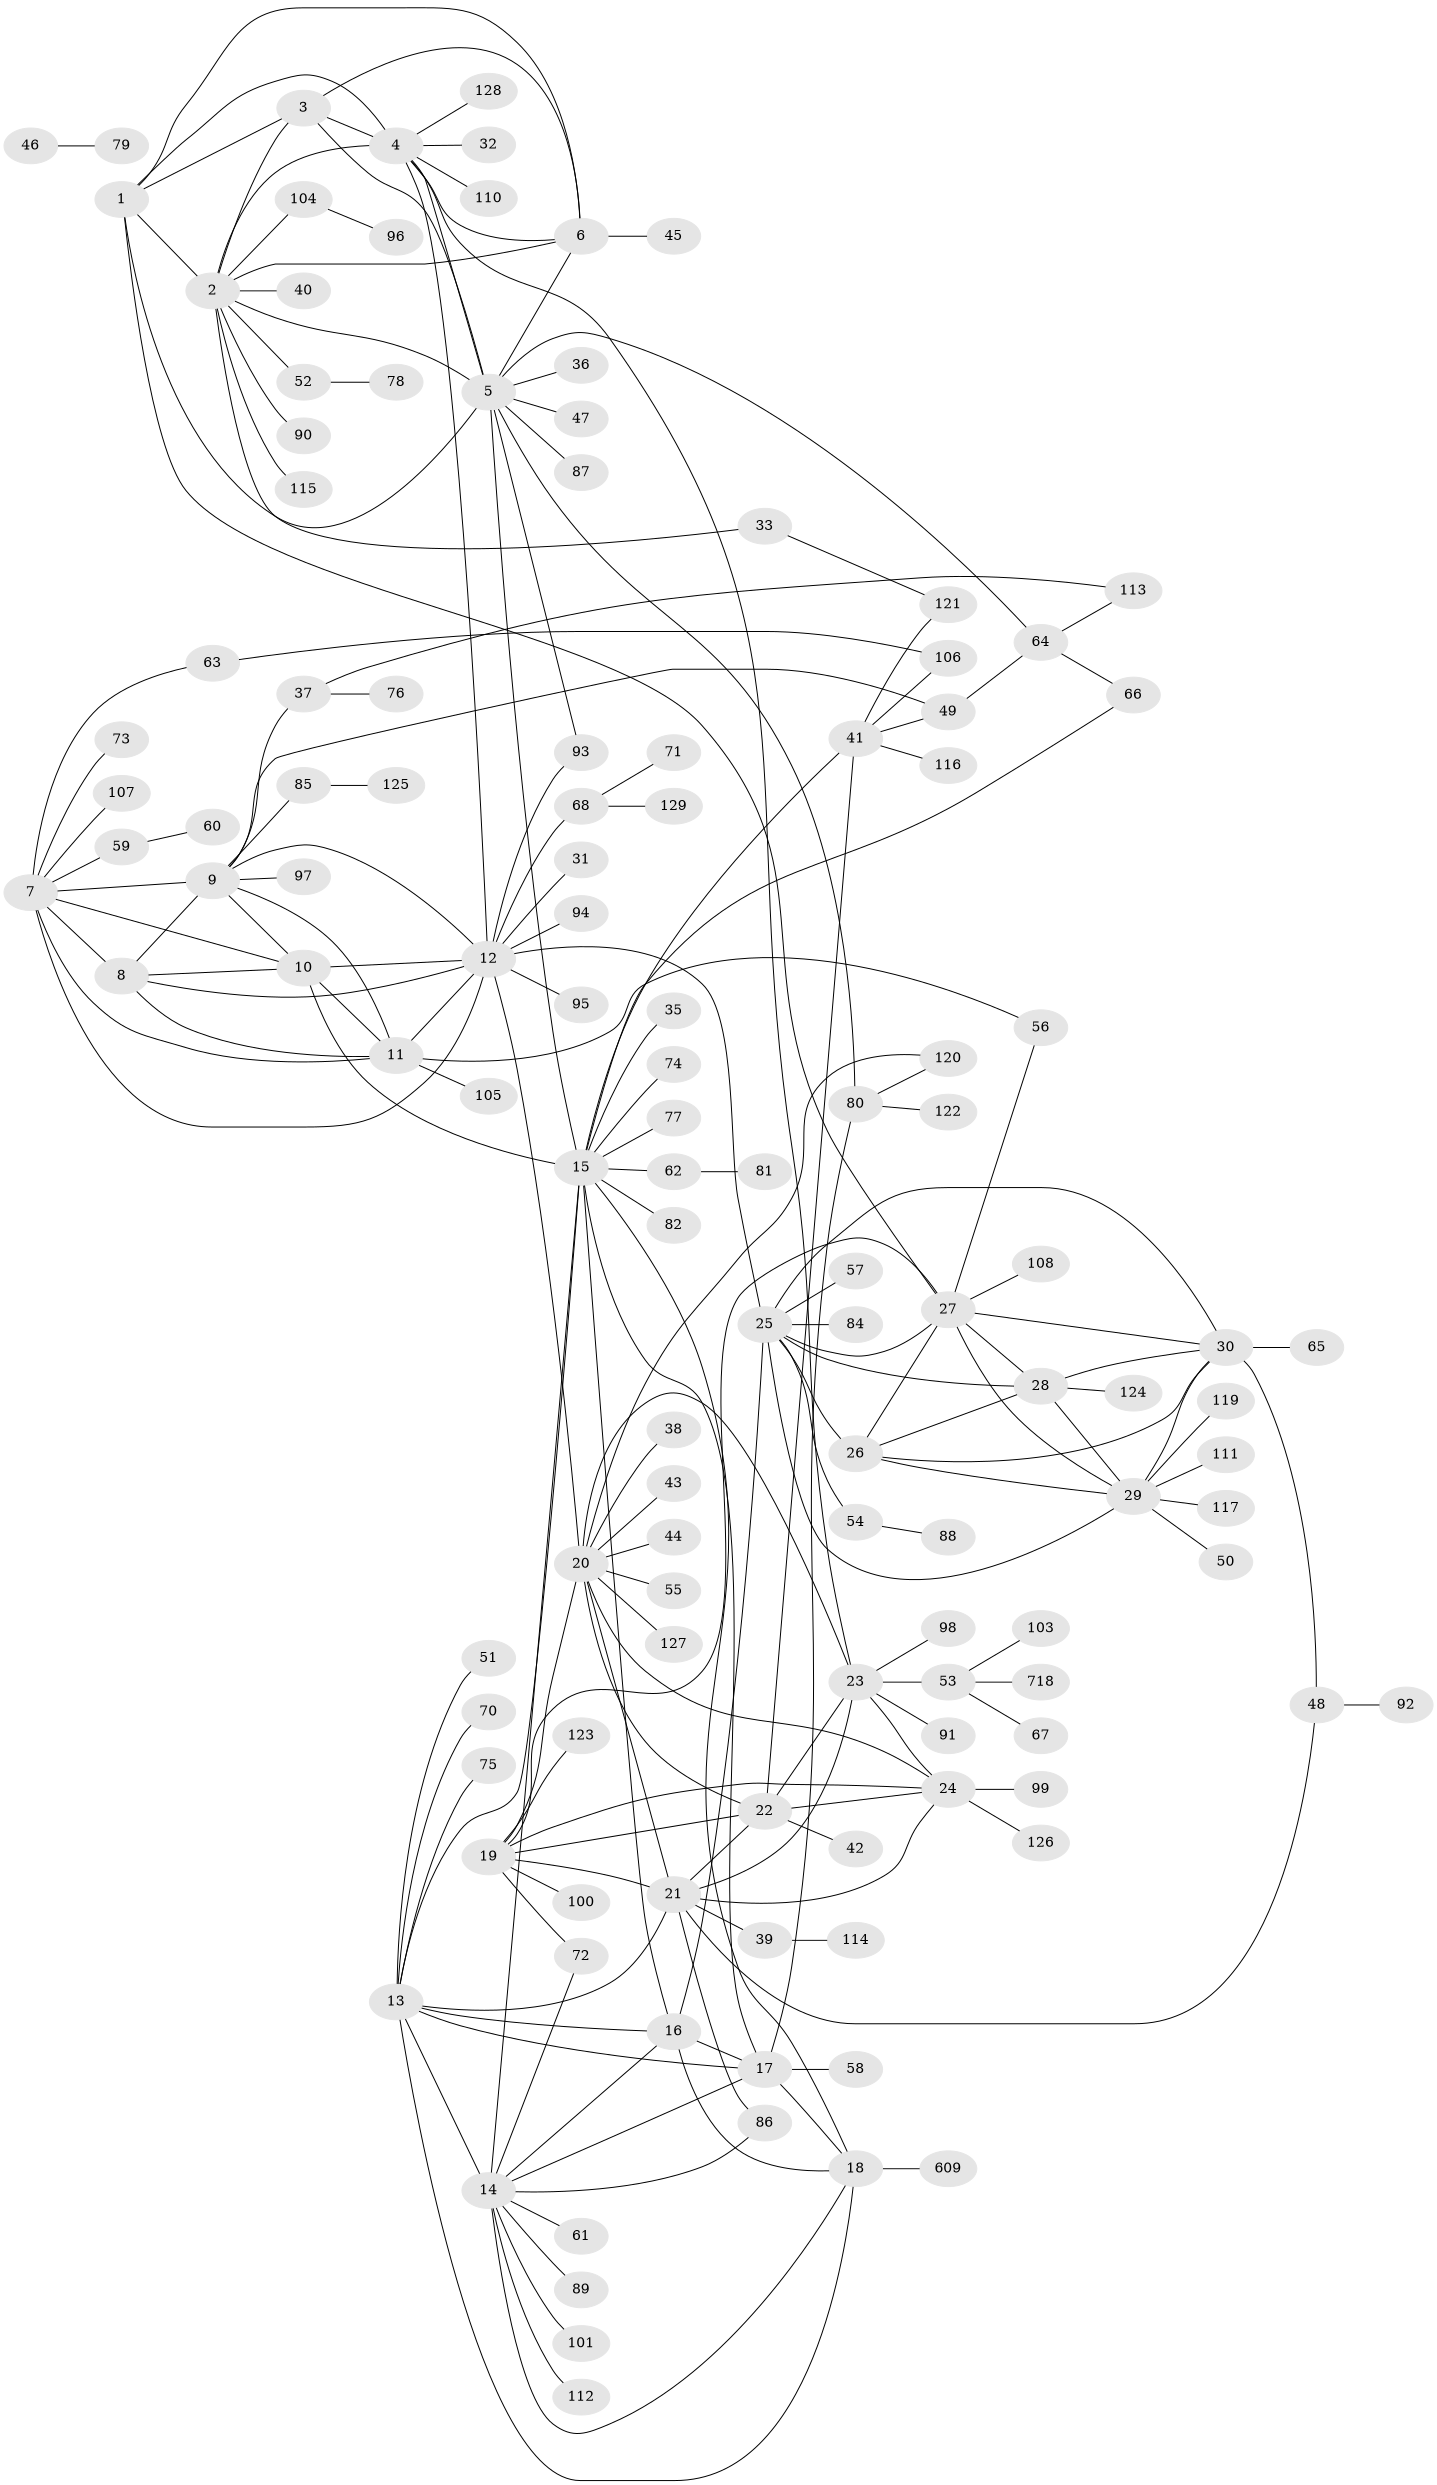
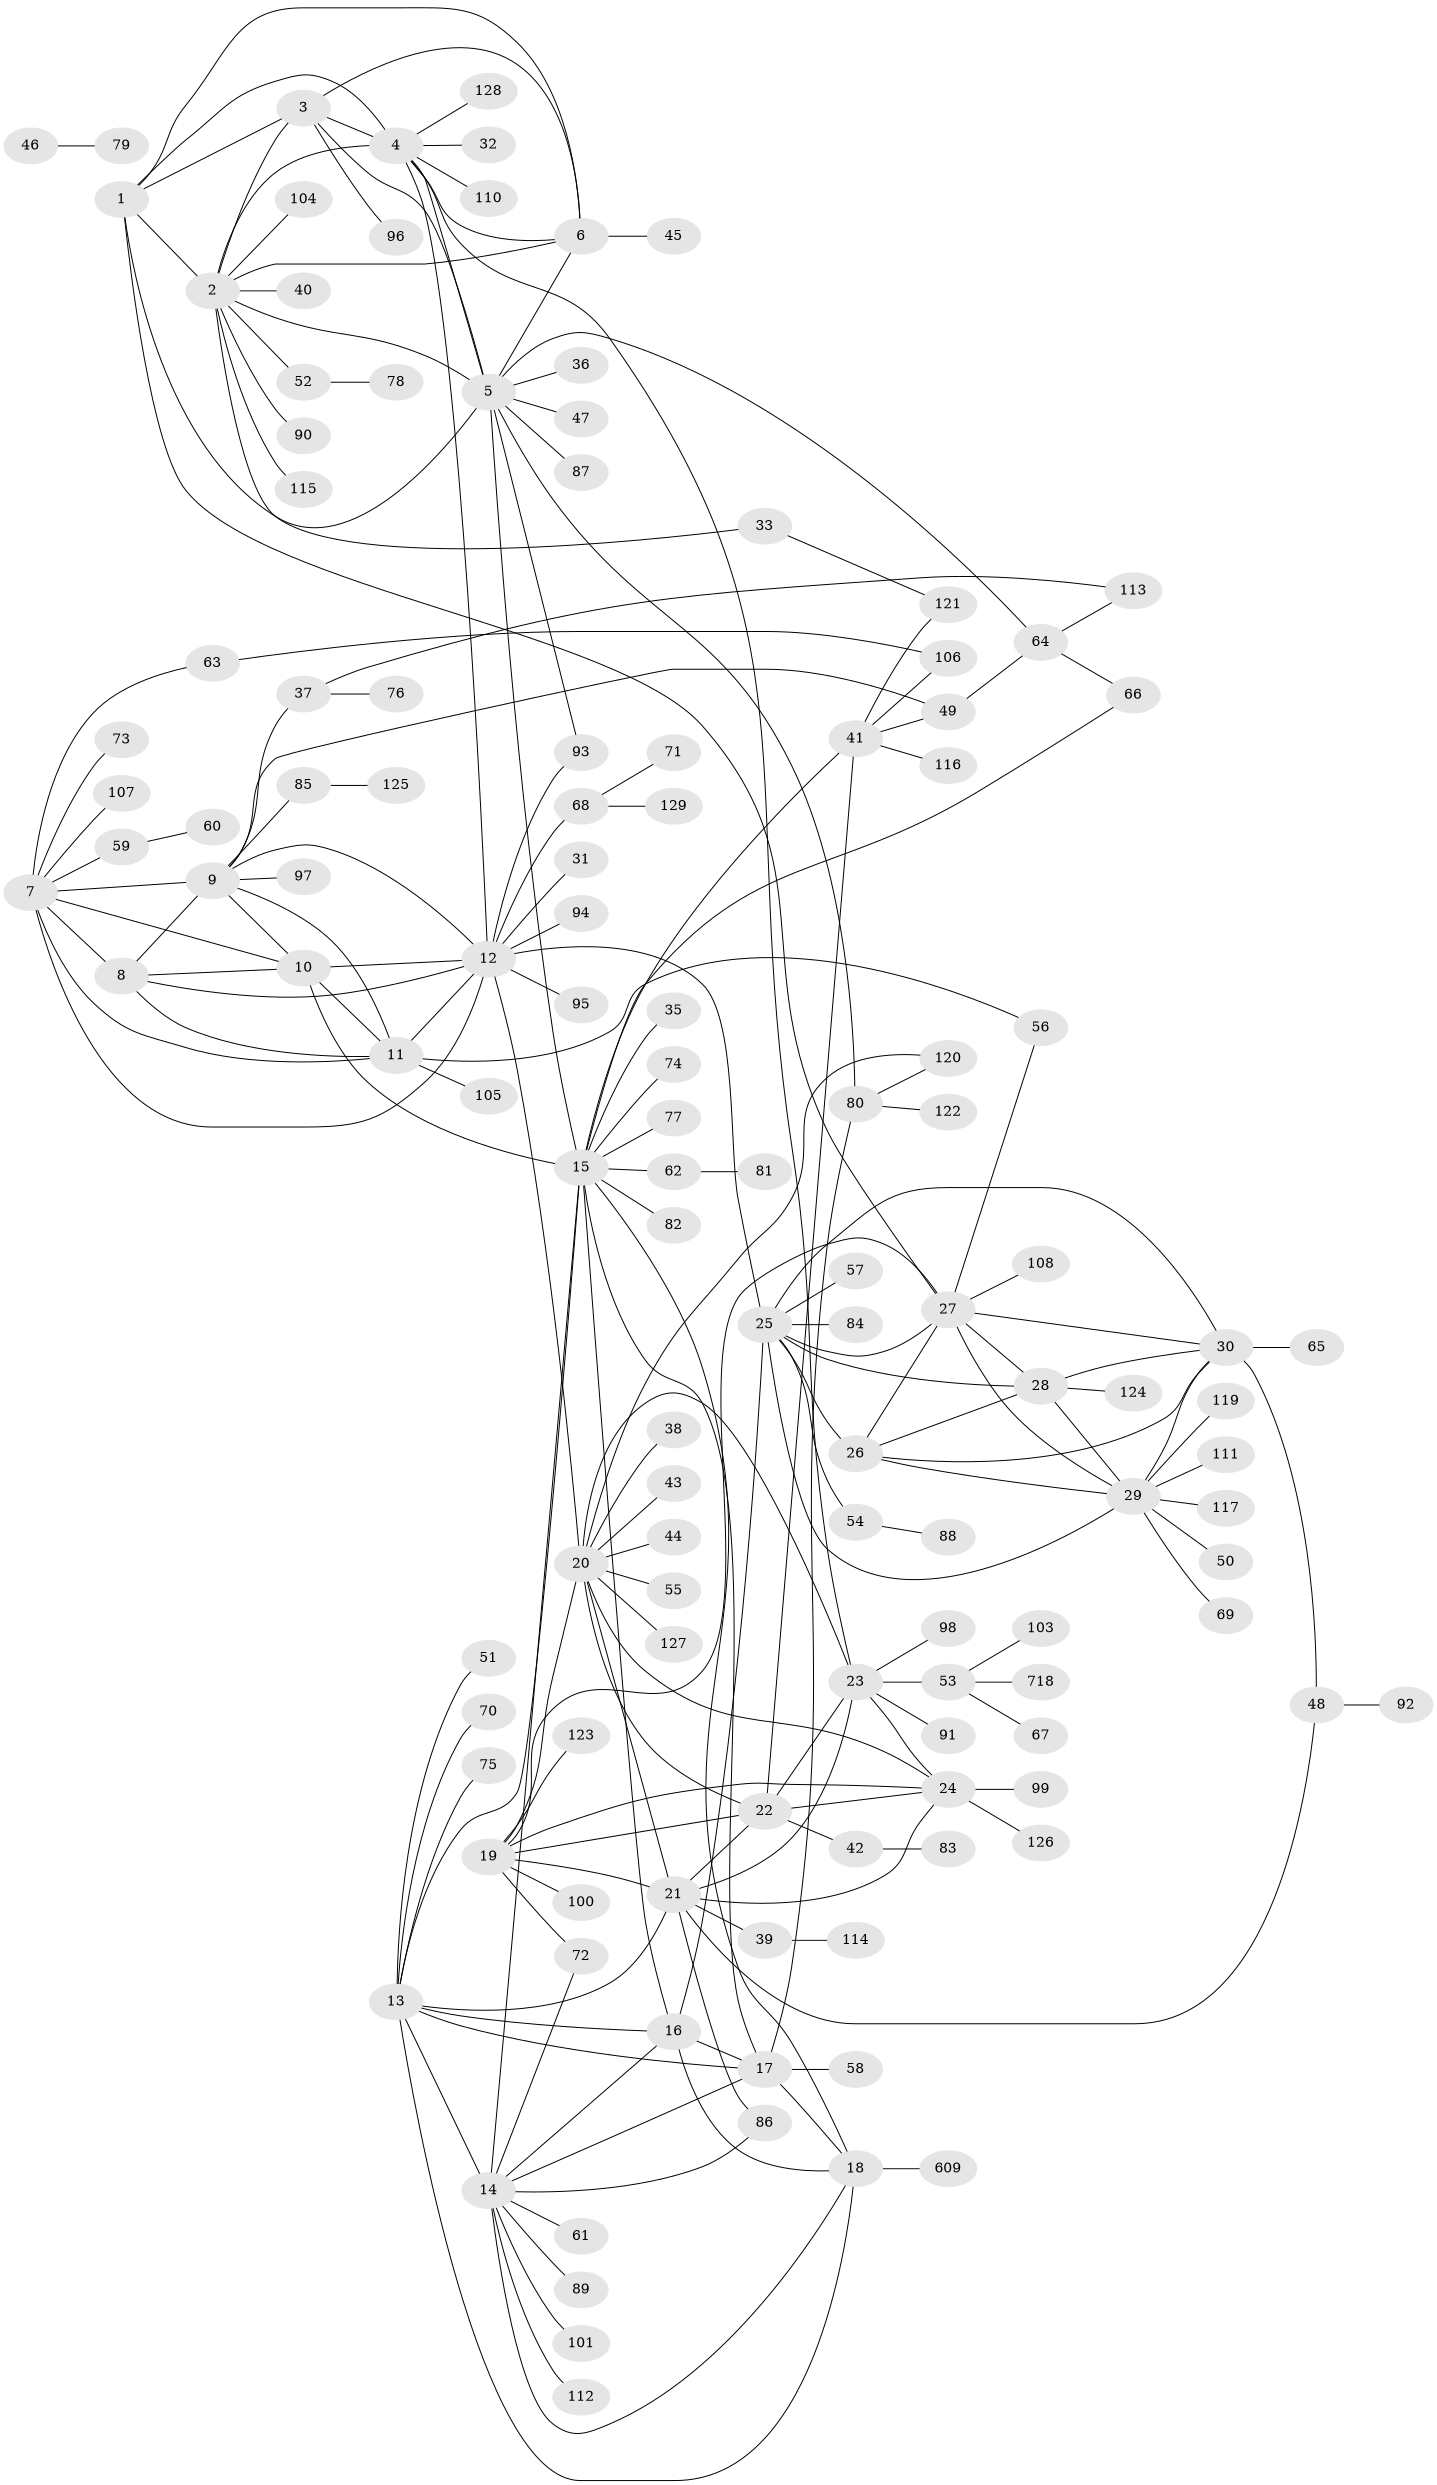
  graph {
    rankdir=LR
    node [color=gray90 style=filled]
    1
    2
    3
    4
    5
    6
    27
    33
    40
    52
    90
    104
    115
    96
    12
    23
    32
    110
    128
    15
    36
    47
    64
    80
    87
    93
    45
    56
    28
    29
    30
    108
    121
    78
    62
    81
    20
    25
    31
    68
    94
    95
    24
    53
    91
    98
    16
    17
    18
    35
    41
    66
    74
    77
    82
    113
    120
    122
    7
    8
    9
    10
    11
    59
    63
    73
    107
    37
    49
    85
    97
    105
    60
    106
    76
    125
    21
    22
    38
    43
    44
    55
    127
    26
    54
    57
    84
    71
    129
    13
    14
    51
    70
    75
    61
    72
    86
    89
    101
    112
    58
    n102 [label=609]
    39
    48
    116
    19
    100
    123
    42
    99
    126
    114
    92
+   83
    67
    103
    n117 [label=718]
    124
    50
+   69
    111
    117
    119
    65
    88
    46
    79
    1 -- 2
    1 -- 3
    1 -- 4
    1 -- 5
    1 -- 6
    1 -- 27
    2 -- 3
    2 -- 4
    2 -- 5
    2 -- 6
    2 -- 33
    2 -- 40
    2 -- 52
    2 -- 90
    2 -- 104
    2 -- 115
    3 -- 4
    3 -- 5
    3 -- 6
-   104 -- 96
+   3 -- 96
    4 -- 5
    4 -- 6
    4 -- 12
    4 -- 23
    4 -- 32
    4 -- 110
    4 -- 128
    5 -- 6
    5 -- 15
    5 -- 36
    5 -- 47
    5 -- 64
    5 -- 80
    5 -- 87
    5 -- 93
    6 -- 45
    27 -- 56
    27 -- 28
    27 -- 29
    27 -- 30
    27 -- 108
    33 -- 121
    52 -- 78
    12 -- 93
    12 -- 20
    12 -- 25
    12 -- 31
    12 -- 68
    12 -- 94
    12 -- 95
    23 -- 24
    23 -- 53
    23 -- 91
    23 -- 98
    15 -- 62
    15 -- 16
    15 -- 17
    15 -- 18
    15 -- 35
    15 -- 41
    15 -- 66
    15 -- 74
    15 -- 77
    15 -- 82
    64 -- 66
    64 -- 113
    80 -- 120
    80 -- 122
    28 -- 29
    28 -- 30
    28 -- 124
    29 -- 30
    29 -- 50
+   29 -- 69
    29 -- 111
    29 -- 117
    29 -- 119
    30 -- 48
    30 -- 65
    62 -- 81
    20 -- 23
    20 -- 24
    20 -- 120
    20 -- 21
    20 -- 22
    20 -- 38
    20 -- 43
    20 -- 44
    20 -- 55
    20 -- 127
    25 -- 27
    25 -- 28
    25 -- 29
    25 -- 30
    25 -- 26
    25 -- 54
    25 -- 57
    25 -- 84
    68 -- 71
    68 -- 129
    24 -- 99
    24 -- 126
    53 -- 67
    53 -- 103
    53 -- n117
    16 -- 25
    16 -- 17
    16 -- 18
    17 -- 80
    17 -- 18
    17 -- 58
    18 -- n102
    41 -- 121
    41 -- 49
    41 -- 106
    41 -- 116
    7 -- 12
    7 -- 8
    7 -- 9
    7 -- 10
    7 -- 11
    7 -- 59
    7 -- 63
    7 -- 73
    7 -- 107
    8 -- 12
    8 -- 9
    8 -- 10
    8 -- 11
    9 -- 12
    9 -- 10
    9 -- 11
    9 -- 37
    9 -- 49
    9 -- 85
    9 -- 97
    10 -- 12
    10 -- 15
    10 -- 11
    11 -- 12
    11 -- 56
    11 -- 105
    59 -- 60
    63 -- 106
    37 -- 113
    37 -- 76
    49 -- 64
    85 -- 125
    21 -- 23
    21 -- 24
    21 -- 22
    21 -- 86
    21 -- 39
    21 -- 48
    22 -- 23
    22 -- 24
    22 -- 41
    22 -- 42
    26 -- 27
    26 -- 28
    26 -- 29
    26 -- 30
    54 -- 88
    13 -- 15
    13 -- 16
    13 -- 17
    13 -- 18
    13 -- 21
    13 -- 14
    13 -- 51
    13 -- 70
    13 -- 75
    14 -- 15
    14 -- 16
    14 -- 17
    14 -- 18
    14 -- 61
    14 -- 72
    14 -- 86
    14 -- 89
    14 -- 101
    14 -- 112
    39 -- 114
    48 -- 92
    19 -- 27
    19 -- 20
    19 -- 24
    19 -- 21
    19 -- 22
    19 -- 72
    19 -- 100
    19 -- 123
+   42 -- 83
    46 -- 79
  }
